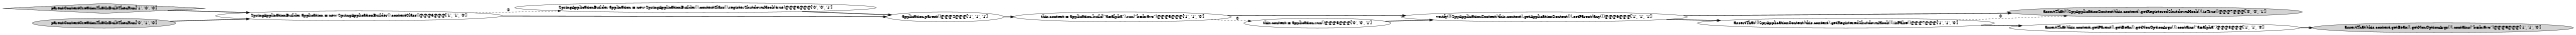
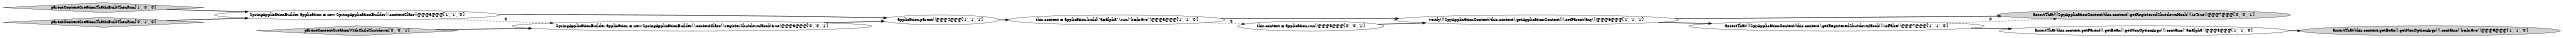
  digraph {
    rankdir=LR
    node [fillcolor=white shape=ellipse style=filled]
    edge [style=bold]
    n1 [fillcolor=lightgray label="parentContextCreationThatIsBuiltThenRun['1', '0', '0']" shape=diamond]
    n2 [label="SpringApplicationBuilder application = new SpringApplicationBuilder().contextClass()@@@3@@@['1', '1', '0']"]
    n3 [label="SpringApplicationBuilder application = new SpringApplicationBuilder().contextClass().registerShutdownHook(true)@@@3@@@['0', '0', '1']"]
    n4 [label="application.parent()@@@4@@@['1', '1', '1']"]
-   n6 [fillcolor=lightgray label="parentContextCreationThatIsBuiltThenRun['0', '1', '0']"]
+   n5 [fillcolor=lightgray label="parentContextCreationWithChildShutdown['0', '0', '1']" shape=diamond]
+   n6 [fillcolor=lightgray label="parentContextCreationThatIsBuiltThenRun['0', '1', '0']" shape=diamond]
    n7 [label="assertThat(this.context.getParent().getBean().getNonOptionArgs()).contains(\"a=alpha\")@@@8@@@['1', '1', '0']"]
    n8 [fillcolor=lightgray label="assertThat(this.context.getBean().getNonOptionArgs()).contains(\"b=bravo\")@@@9@@@['1', '1', '0']"]
    n9 [label="verify(((SpyApplicationContext)this.context).getApplicationContext()).setParent(any())@@@6@@@['1', '1', '1']"]
    n10 [fillcolor=lightgray label="assertThat(((SpyApplicationContext)this.context).getRegisteredShutdownHook()).isTrue()@@@7@@@['0', '0', '1']"]
    n11 [label="assertThat(((SpyApplicationContext)this.context).getRegisteredShutdownHook()).isFalse()@@@7@@@['1', '1', '0']"]
    n12 [label="this.context = application.build(\"a=alpha\").run(\"b=bravo\")@@@5@@@['1', '1', '0']"]
    n13 [label="this.context = application.run()@@@5@@@['0', '0', '1']"]
    n1 -> n2
    n2 -> n3 [label=0 style=dashed]
    n2 -> n4
    n3 -> n4
    n4 -> n12
+   n5 -> n3
    n6 -> n2
    n7 -> n8
    n9 -> n10
    n9 -> n11
    n11 -> n7
    n11 -> n10 [label=0 style=dashed]
    n12 -> n9
    n12 -> n13 [label=0 style=dashed]
    n13 -> n9
  }
